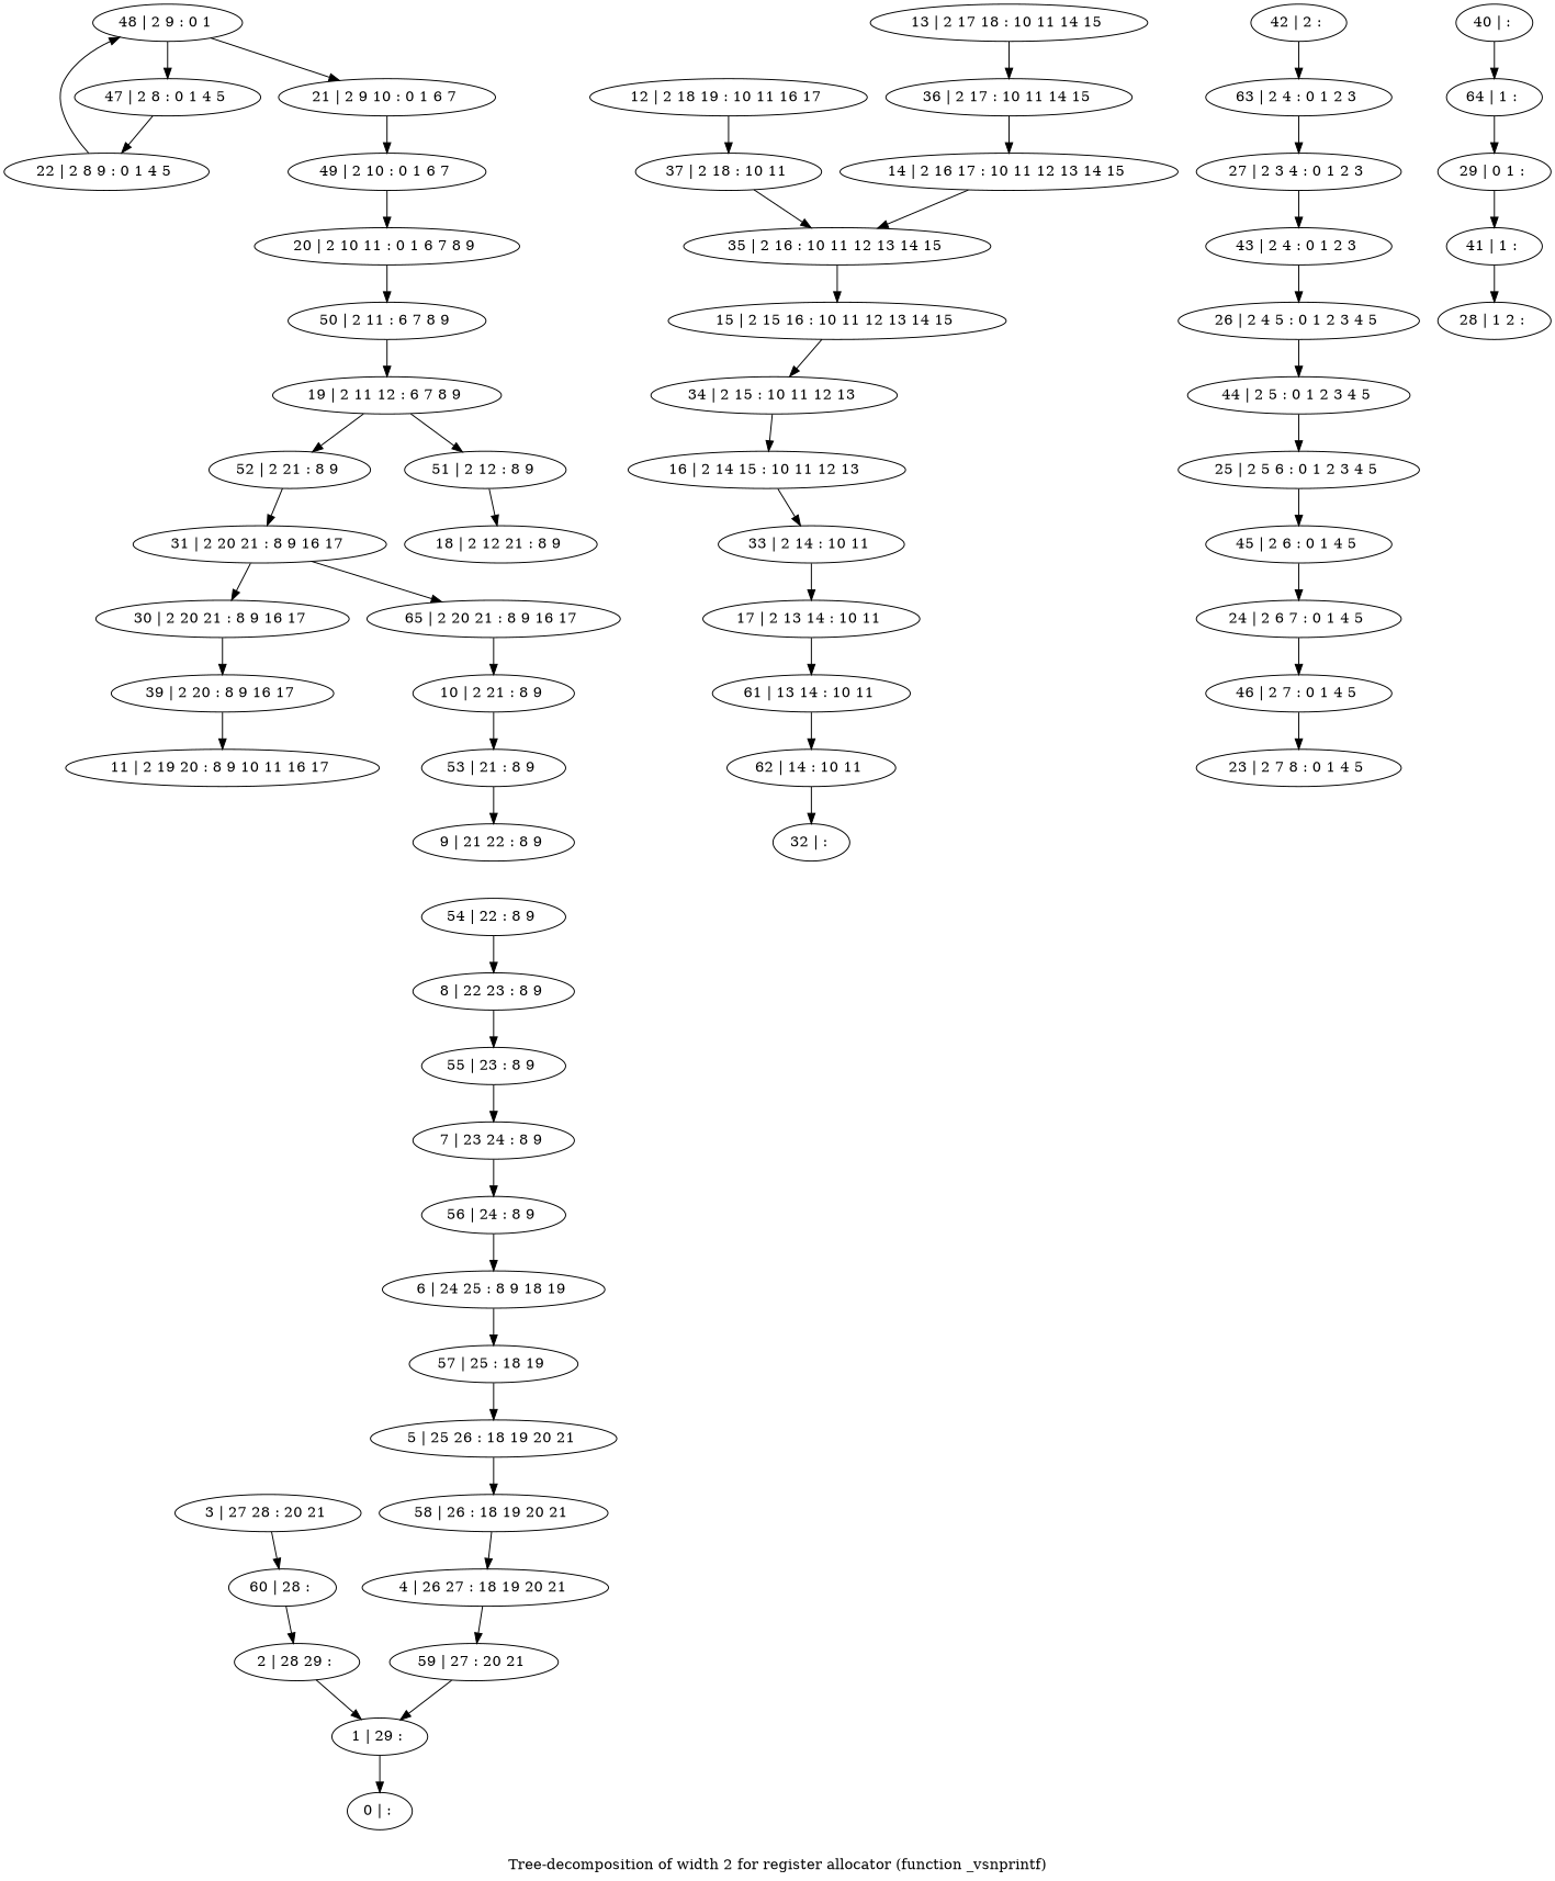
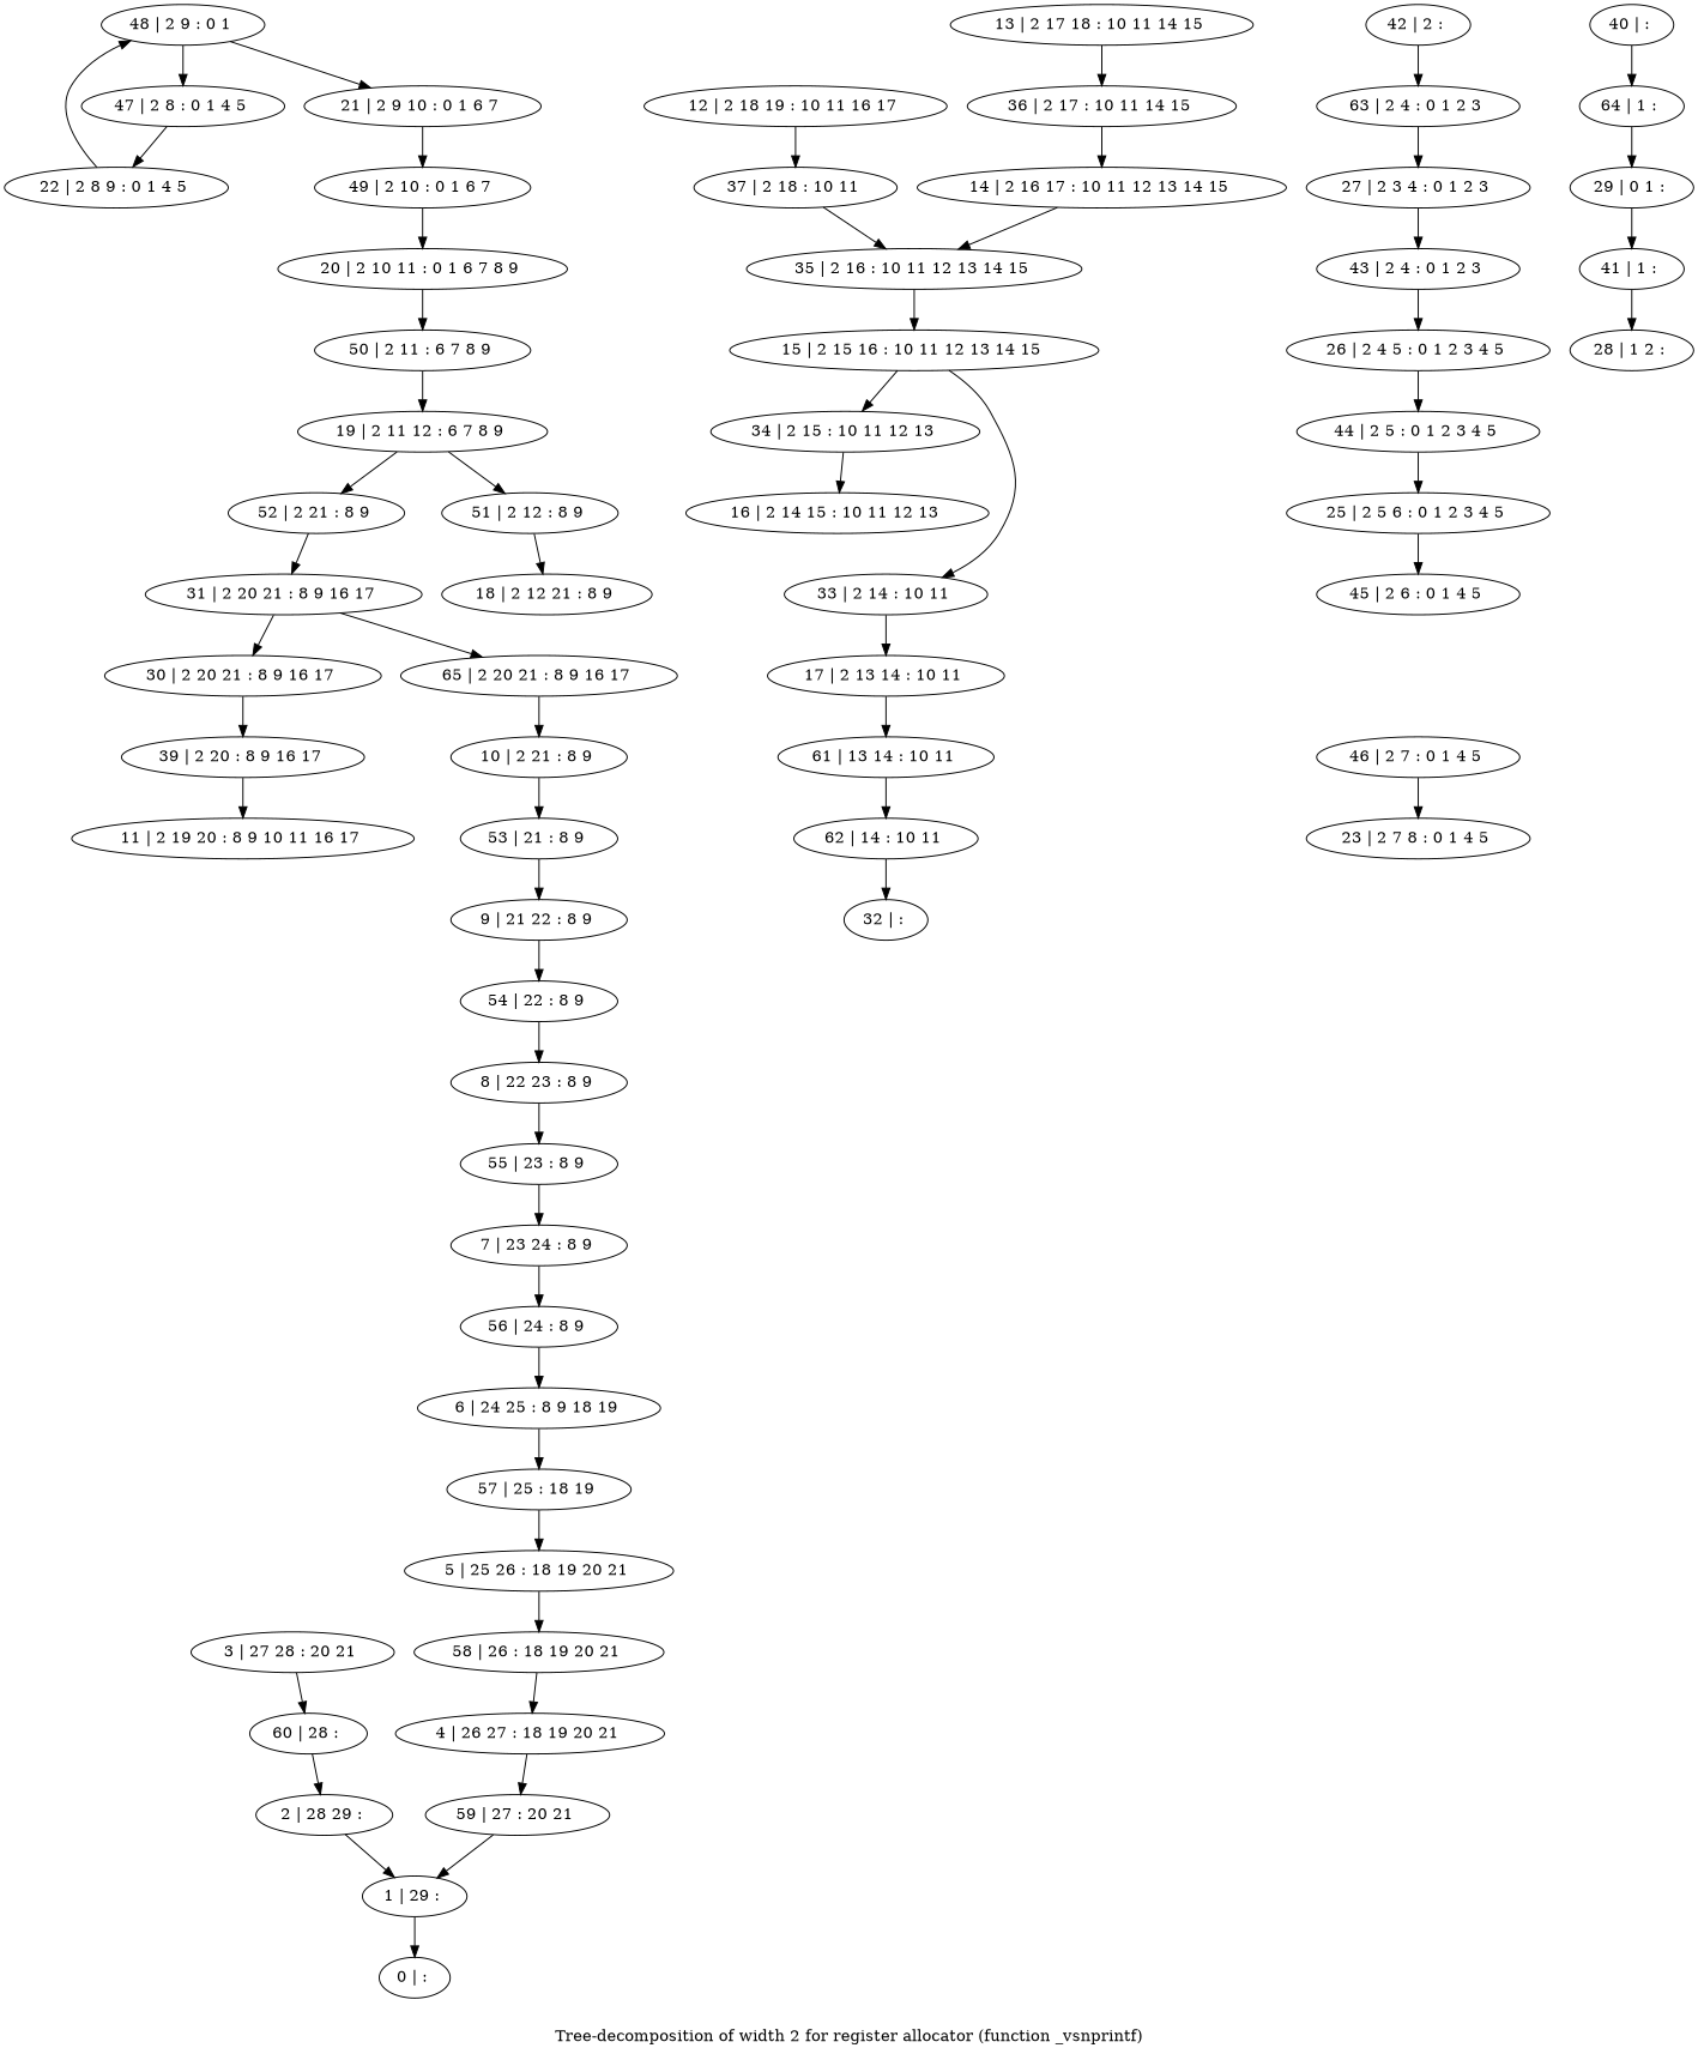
  digraph {
    fontname="DejaVu Serif"
    label="Tree-decomposition of width 2 for register allocator (function _vsnprintf)"
    node [fontname="DejaVu Serif"]
    edge [fontname="DejaVu Serif"]
    n1 [label="0 | : "]
    n2 [label="1 | 29 : "]
    n3 [label="2 | 28 29 : "]
    n4 [label="3 | 27 28 : 20 21 "]
    n5 [label="60 | 28 : "]
    n6 [label="4 | 26 27 : 18 19 20 21 "]
    n7 [label="59 | 27 : 20 21 "]
    n8 [label="5 | 25 26 : 18 19 20 21 "]
    n9 [label="58 | 26 : 18 19 20 21 "]
    n10 [label="6 | 24 25 : 8 9 18 19 "]
    n11 [label="57 | 25 : 18 19 "]
    n12 [label="7 | 23 24 : 8 9 "]
    n13 [label="56 | 24 : 8 9 "]
    n14 [label="8 | 22 23 : 8 9 "]
    n15 [label="55 | 23 : 8 9 "]
    n16 [label="9 | 21 22 : 8 9 "]
    n17 [label="54 | 22 : 8 9 "]
    n18 [label="10 | 2 21 : 8 9 "]
    n19 [label="53 | 21 : 8 9 "]
    n20 [label="11 | 2 19 20 : 8 9 10 11 16 17 "]
    n21 [label="12 | 2 18 19 : 10 11 16 17 "]
    n22 [label="37 | 2 18 : 10 11 "]
    n23 [label="35 | 2 16 : 10 11 12 13 14 15 "]
    n24 [label="13 | 2 17 18 : 10 11 14 15 "]
    n25 [label="36 | 2 17 : 10 11 14 15 "]
    n26 [label="14 | 2 16 17 : 10 11 12 13 14 15 "]
    n27 [label="15 | 2 15 16 : 10 11 12 13 14 15 "]
    n28 [label="34 | 2 15 : 10 11 12 13 "]
    n29 [label="16 | 2 14 15 : 10 11 12 13 "]
    n30 [label="33 | 2 14 : 10 11 "]
    n31 [label="17 | 2 13 14 : 10 11 "]
    n32 [label="61 | 13 14 : 10 11 "]
    n33 [label="62 | 14 : 10 11 "]
    n34 [label="18 | 2 12 21 : 8 9 "]
    n35 [label="52 | 2 21 : 8 9 "]
    n36 [label="31 | 2 20 21 : 8 9 16 17 "]
    n37 [label="19 | 2 11 12 : 6 7 8 9 "]
    n38 [label="51 | 2 12 : 8 9 "]
    n39 [label="20 | 2 10 11 : 0 1 6 7 8 9 "]
    n40 [label="50 | 2 11 : 6 7 8 9 "]
    n41 [label="21 | 2 9 10 : 0 1 6 7 "]
    n42 [label="49 | 2 10 : 0 1 6 7 "]
    n43 [label="22 | 2 8 9 : 0 1 4 5 "]
    n44 [label="48 | 2 9 : 0 1 "]
    n45 [label="47 | 2 8 : 0 1 4 5 "]
    n46 [label="23 | 2 7 8 : 0 1 4 5 "]
-   n47 [label="24 | 2 6 7 : 0 1 4 5 "]
    n48 [label="46 | 2 7 : 0 1 4 5 "]
    n49 [label="25 | 2 5 6 : 0 1 2 3 4 5 "]
    n50 [label="45 | 2 6 : 0 1 4 5 "]
    n51 [label="26 | 2 4 5 : 0 1 2 3 4 5 "]
    n52 [label="44 | 2 5 : 0 1 2 3 4 5 "]
    n53 [label="27 | 2 3 4 : 0 1 2 3 "]
    n54 [label="43 | 2 4 : 0 1 2 3 "]
    n55 [label="28 | 1 2 : "]
    n56 [label="42 | 2 : "]
    n57 [label="63 | 2 4 : 0 1 2 3 "]
    n58 [label="29 | 0 1 : "]
    n59 [label="41 | 1 : "]
    n60 [label="30 | 2 20 21 : 8 9 16 17 "]
    n61 [label="39 | 2 20 : 8 9 16 17 "]
    n62 [label="65 | 2 20 21 : 8 9 16 17 "]
    n63 [label="32 | : "]
    n64 [label="40 | : "]
    n65 [label="64 | 1 : "]
    n2 -> n1
    n3 -> n2
    n4 -> n5
    n5 -> n3
    n6 -> n7
    n7 -> n2
    n8 -> n9
    n9 -> n6
    n10 -> n11
    n11 -> n8
    n12 -> n13
    n13 -> n10
    n14 -> n15
    n15 -> n12
+   n16 -> n17
    n17 -> n14
    n18 -> n19
    n19 -> n16
    n21 -> n22
    n22 -> n23
    n23 -> n27
    n24 -> n25
    n25 -> n26
    n26 -> n23
    n27 -> n28
    n28 -> n29
-   n29 -> n30
+   n27 -> n30
    n30 -> n31
    n31 -> n32
    n32 -> n33
    n33 -> n63
    n35 -> n36
    n36 -> n60
    n36 -> n62
    n37 -> n35
    n37 -> n38
    n38 -> n34
    n39 -> n40
    n40 -> n37
    n41 -> n42
    n42 -> n39
    n43 -> n44
    n44 -> n41
    n44 -> n45
    n45 -> n43
-   n47 -> n48
    n48 -> n46
    n49 -> n50
-   n50 -> n47
    n51 -> n52
    n52 -> n49
    n53 -> n54
    n54 -> n51
    n56 -> n57
    n57 -> n53
    n58 -> n59
    n59 -> n55
    n60 -> n61
    n61 -> n20
    n62 -> n18
    n64 -> n65
    n65 -> n58
  }
